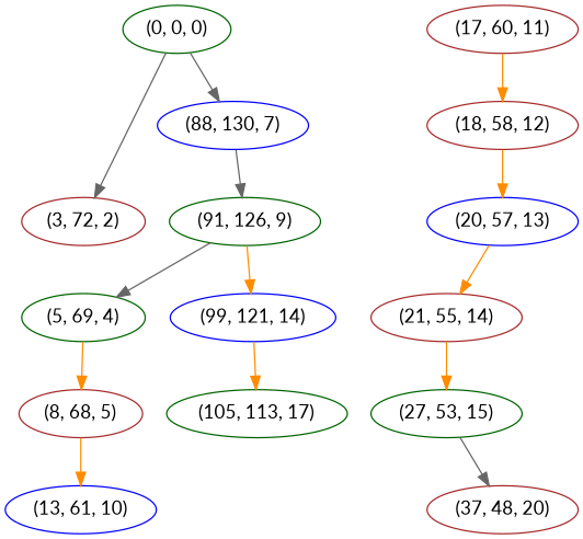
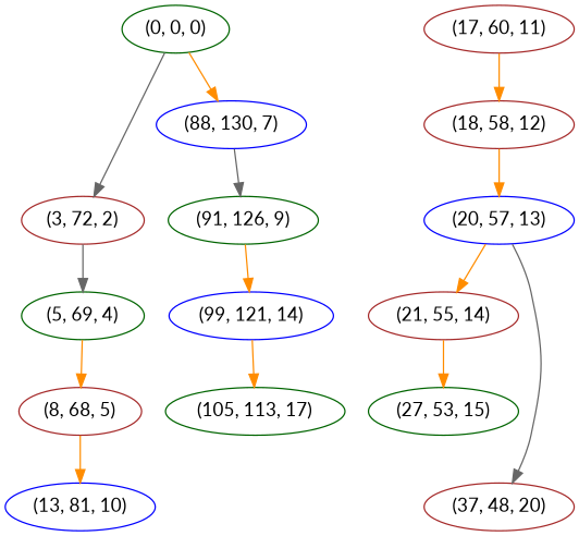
  digraph {
    fontname=Lato
    node [color=brown fontname=Lato]
    edge [color=darkorange fontname=Lato]
    "(0, 0, 0)" [color=darkgreen]
    "(3, 72, 2)"
    "(88, 130, 7)" [color=blue]
    "(5, 69, 4)" [color=darkgreen]
    "(91, 126, 9)" [color=darkgreen]
    "(8, 68, 5)"
-   "(13, 61, 10)" [color=blue]
+   "(13, 61, 10)" [color=blue label="(13, 81, 10)"]
    "(17, 60, 11)"
    "(18, 58, 12)"
    "(20, 57, 13)" [color=blue]
    "(21, 55, 14)"
    "(27, 53, 15)" [color=darkgreen]
    "(37, 48, 20)"
    "(99, 121, 14)" [color=blue]
    "(105, 113, 17)" [color=darkgreen]
    "(0, 0, 0)" -> "(3, 72, 2)" [color=gray40]
-   "(0, 0, 0)" -> "(88, 130, 7)" [color=gray40]
-   "(91, 126, 9)" -> "(5, 69, 4)" [color=gray40]
+   "(0, 0, 0)" -> "(88, 130, 7)"
+   "(3, 72, 2)" -> "(5, 69, 4)" [color=gray40]
    "(88, 130, 7)" -> "(91, 126, 9)" [color=gray40]
    "(5, 69, 4)" -> "(8, 68, 5)"
    "(91, 126, 9)" -> "(99, 121, 14)"
    "(8, 68, 5)" -> "(13, 61, 10)"
    "(17, 60, 11)" -> "(18, 58, 12)"
    "(18, 58, 12)" -> "(20, 57, 13)"
    "(20, 57, 13)" -> "(21, 55, 14)"
    "(21, 55, 14)" -> "(27, 53, 15)"
-   "(27, 53, 15)" -> "(37, 48, 20)" [color=gray40]
+   "(20, 57, 13)" -> "(37, 48, 20)" [color=gray40]
    "(99, 121, 14)" -> "(105, 113, 17)"
  }
